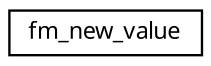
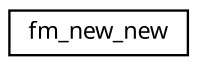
  digraph {
    rankdir=LR
    fontname="Noto Sans"
-   n1 [color=black fillcolor=white fontname="Noto Sans" fontsize=10 height=0.2 label=fm_new_value shape=record style=filled width=0.4]
+   n1 [color=black fillcolor=white fontname="Noto Sans" fontsize=10 height=0.2 label=fm_new_new shape=record style=filled width=0.4]
  }
